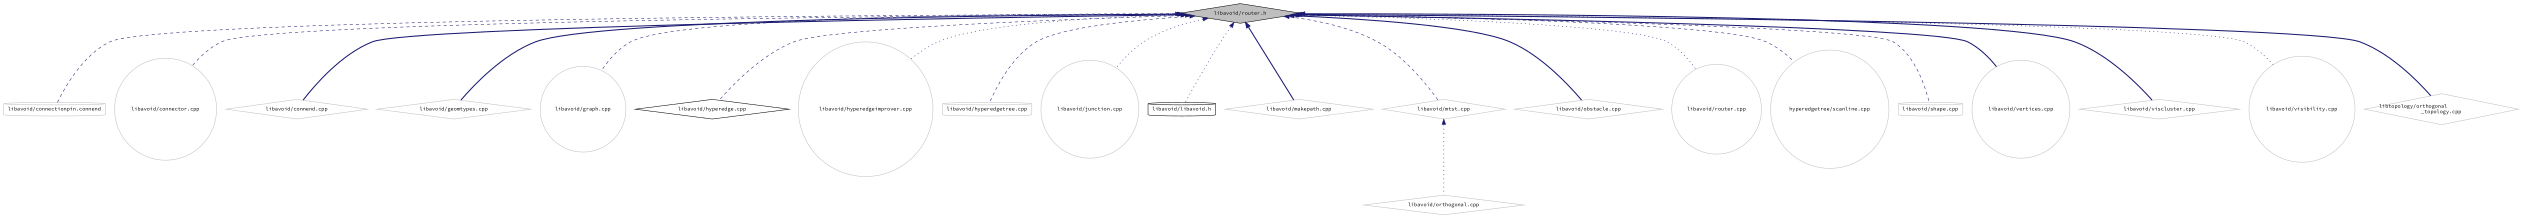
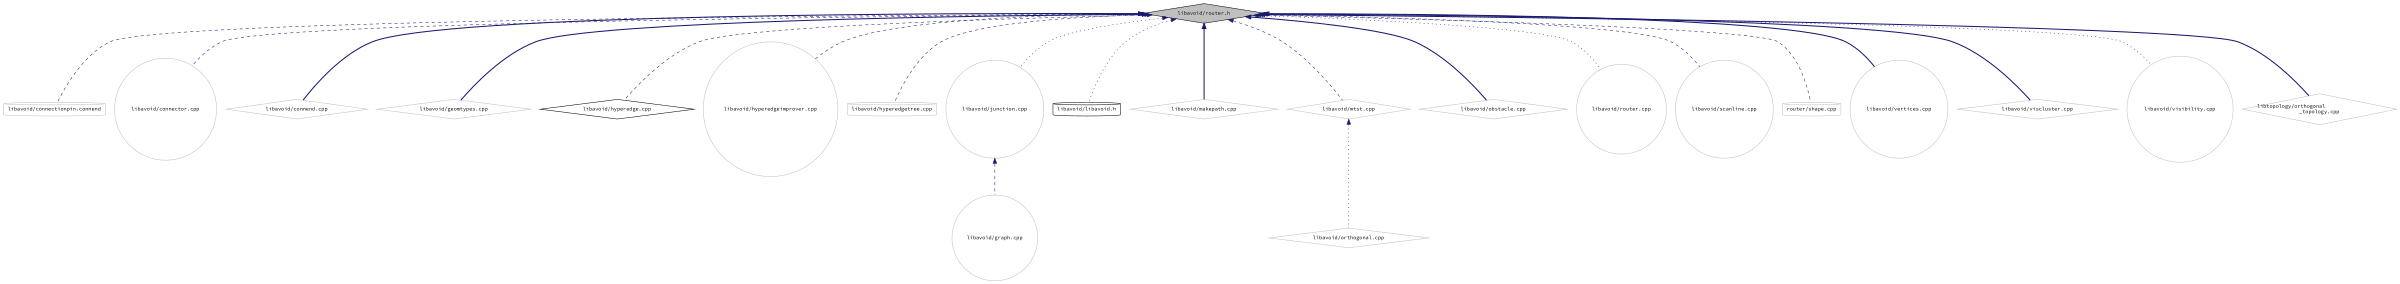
  digraph {
    fontname="Source Code Pro"
    node [color=grey75 fillcolor=white fontname="Source Code Pro" fontsize=10 shape=diamond style=filled]
    edge [color=midnightblue dir=back fontname="Source Code Pro" fontsize=10 labelfontname=Helvetica labelfontsize=10 style=dashed]
    n1 [color=black fillcolor=grey75 fontcolor=black height=0.2 label="libavoid/router.h" width=0.4]
    n2 [height=0.2 label="libavoid/connectionpin.connend" shape=cylinder width=0.4]
    n3 [height=0.2 label="libavoid/connector.cpp" shape=circle width=0.4]
    n4 [height=0.2 label="libavoid/connend.cpp" width=0.4]
    n5 [height=0.2 label="libavoid/geomtypes.cpp" width=0.4]
    n6 [height=0.2 label="libavoid/graph.cpp" shape=circle width=0.4]
    n7 [color=black height=0.2 label="libavoid/hyperedge.cpp" width=0.4]
    n8 [height=0.2 label="libavoid/hyperedgeimprover.cpp" shape=circle width=0.4]
    n9 [height=0.2 label="libavoid/hyperedgetree.cpp" shape=cylinder width=0.4]
    n10 [height=0.2 label="libavoid/junction.cpp" shape=circle width=0.4]
    n11 [color=black height=0.2 label="libavoid/libavoid.h" shape=cylinder width=0.4]
    n12 [height=0.2 label="libavoid/makepath.cpp" width=0.4]
    n13 [height=0.2 label="libavoid/mtst.cpp" width=0.4]
    n14 [height=0.2 label="libavoid/obstacle.cpp" width=0.4]
    n15 [height=0.2 label="libavoid/router.cpp" shape=circle width=0.4]
-   n16 [height=0.2 label="hyperedgetree/scanline.cpp" shape=circle width=0.4]
-   n17 [height=0.2 label="libavoid/shape.cpp" shape=cylinder width=0.4]
+   n16 [height=0.2 label="libavoid/scanline.cpp" shape=circle width=0.4]
+   n17 [height=0.2 label="router/shape.cpp" shape=cylinder width=0.4]
    n18 [height=0.2 label="libavoid/vertices.cpp" shape=circle width=0.4]
    n19 [height=0.2 label="libavoid/viscluster.cpp" width=0.4]
    n20 [height=0.2 label="libavoid/visibility.cpp" shape=circle width=0.4]
    n21 [height=0.2 label="libtopology/orthogonal\l_topology.cpp" width=0.4]
    n22 [height=0.2 label="libavoid/orthogonal.cpp" width=0.4]
    n1 -> n2
    n1 -> n3
    n1 -> n4 [style=bold]
    n1 -> n5 [style=bold]
-   n1 -> n6
+   n10 -> n6
    n1 -> n7
-   n1 -> n8 [style=dotted]
+   n1 -> n8
    n1 -> n9
    n1 -> n10 [style=dotted]
    n1 -> n11 [style=dotted]
    n1 -> n12 [style=bold]
    n1 -> n13
    n1 -> n14 [style=bold]
    n1 -> n15 [style=dotted]
    n1 -> n16
    n1 -> n17
    n1 -> n18 [style=bold]
    n1 -> n19 [style=bold]
    n1 -> n20 [style=dotted]
    n1 -> n21 [style=bold]
    n13 -> n22 [style=dotted]
  }
